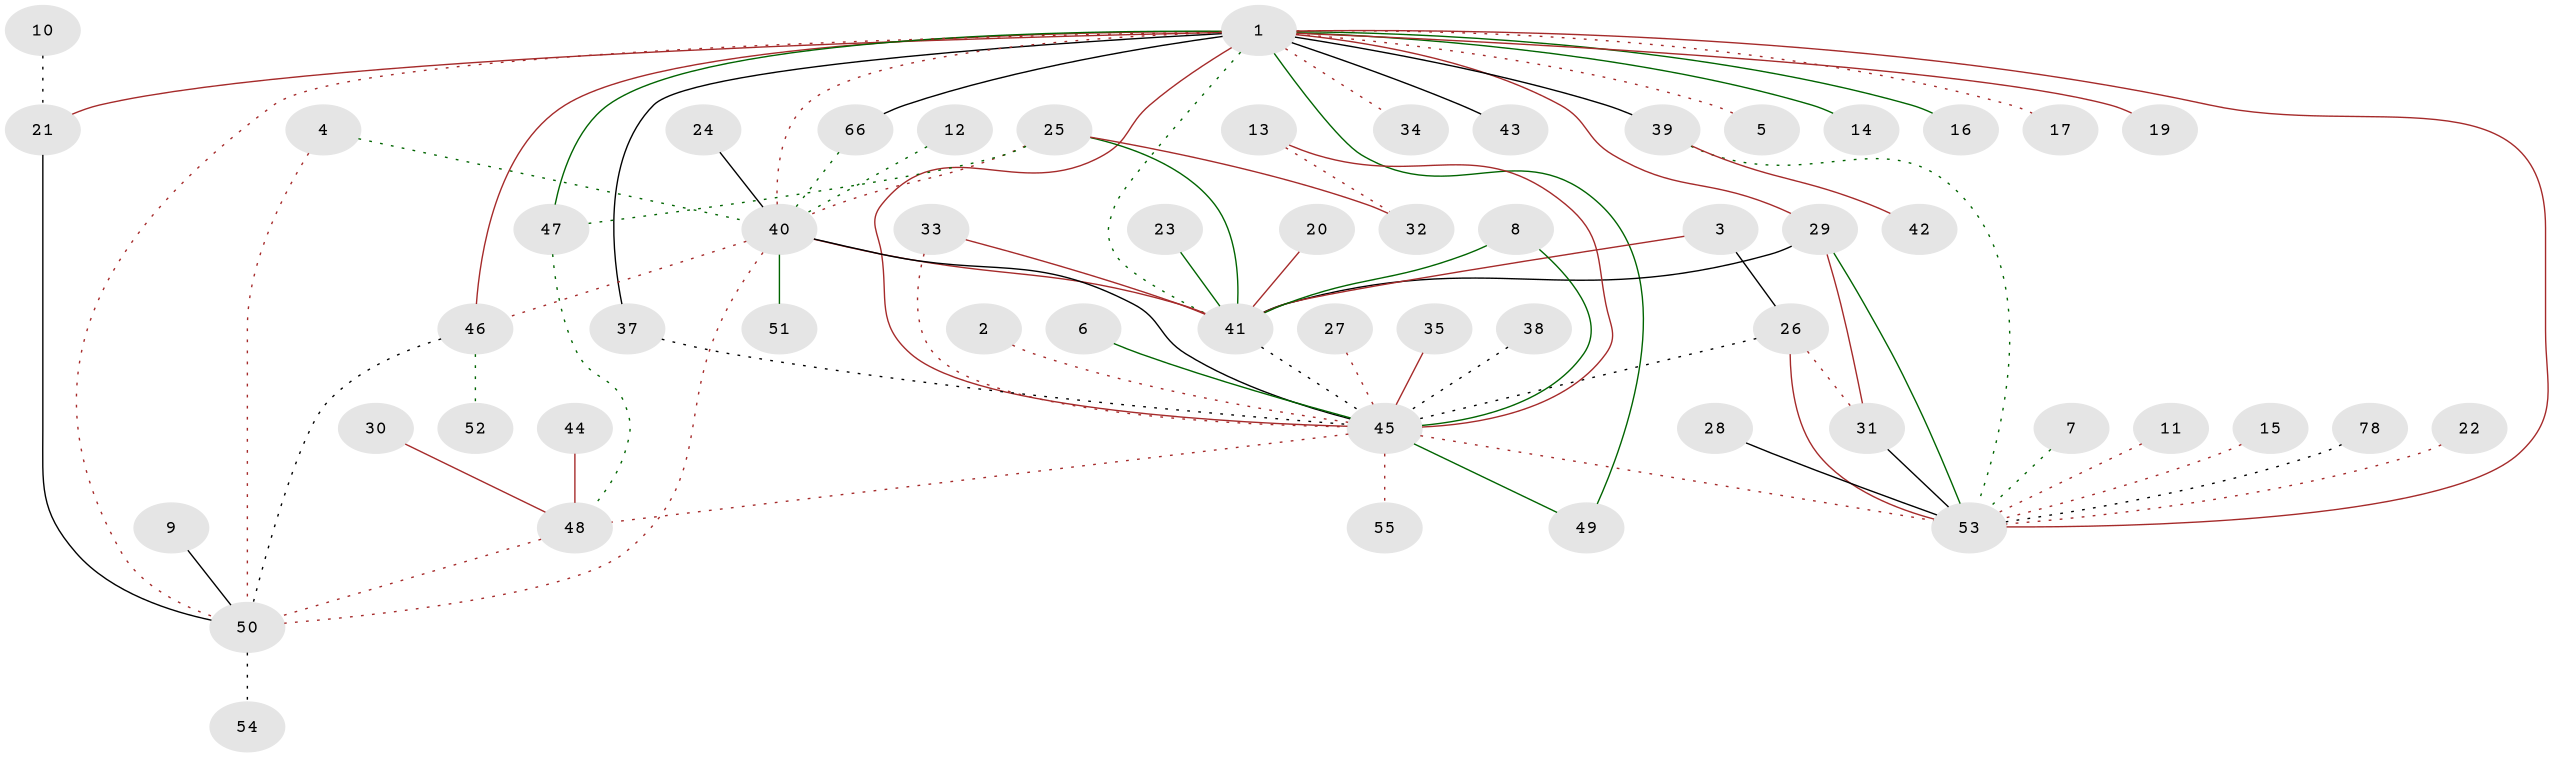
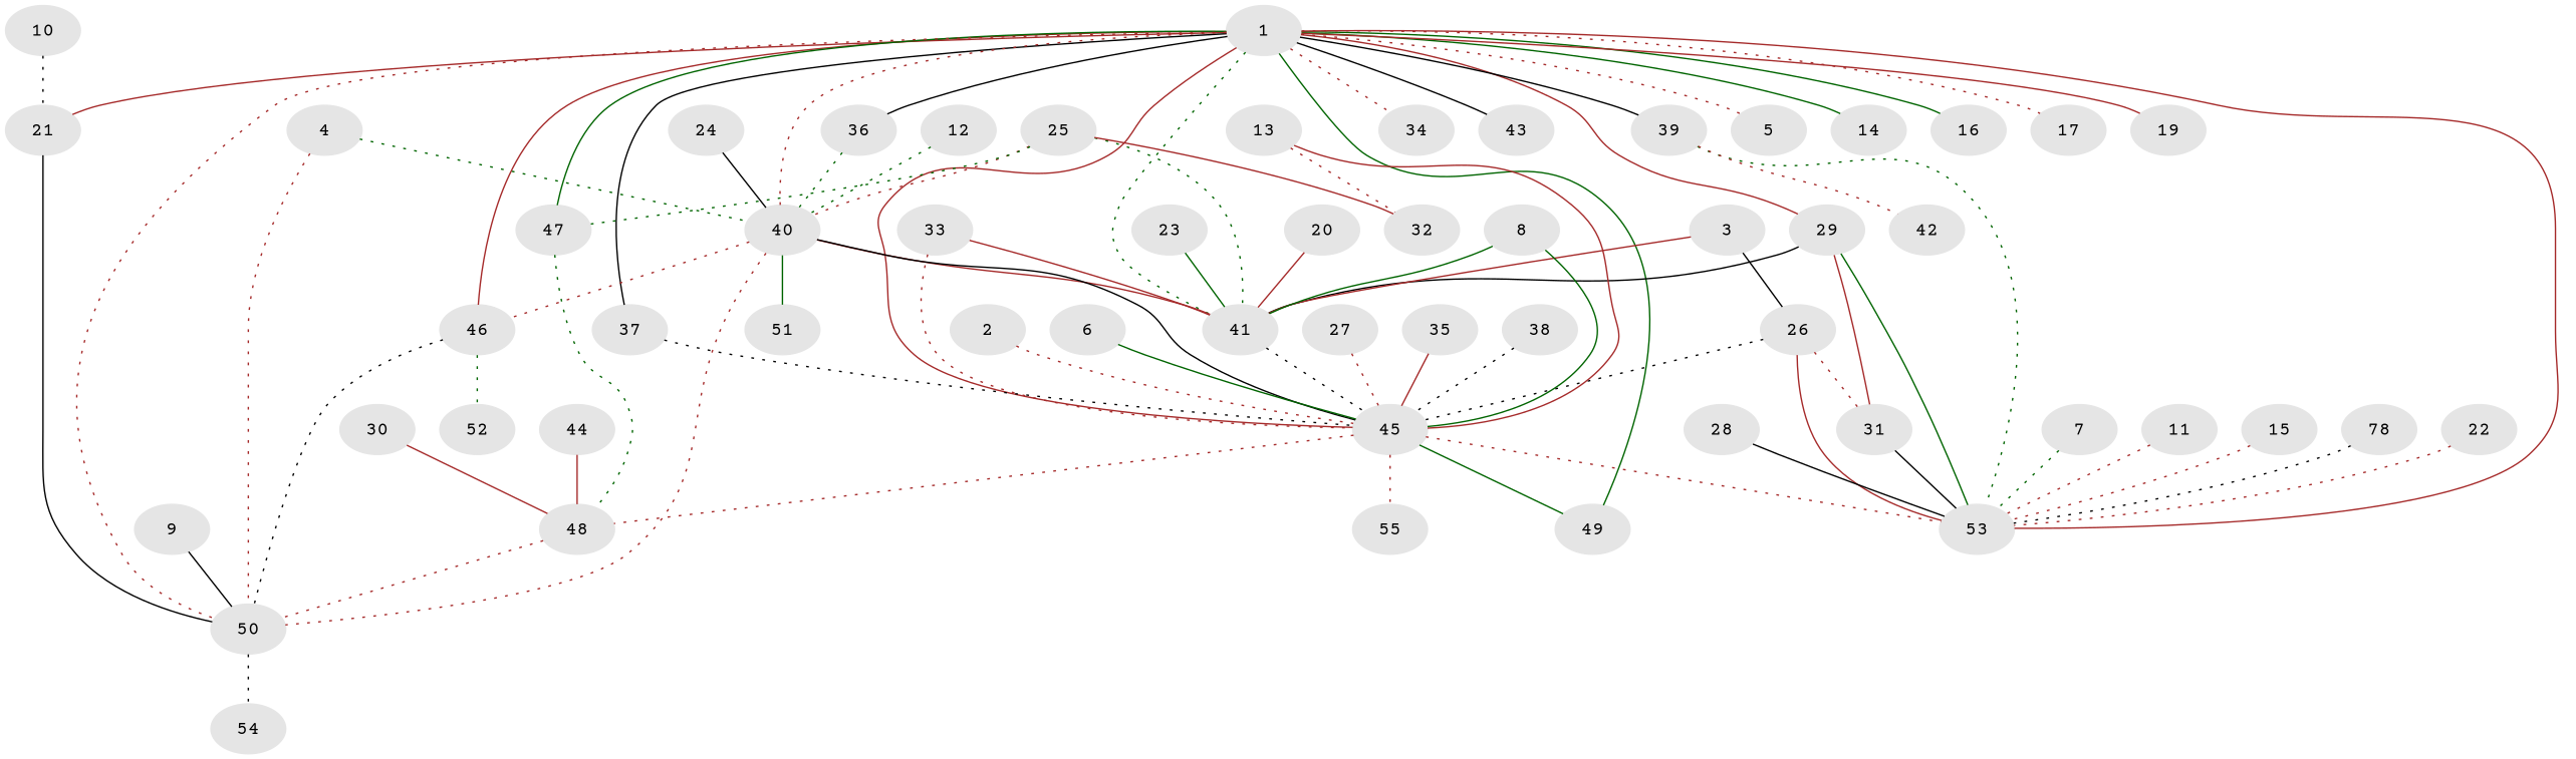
  graph {
    fontname="Courier Prime"
    node [color=gray90 fontname="Courier Prime" style=filled]
    edge [color=brown fontname="Courier Prime" style=solid weight=1.0]
    1
    5
    14
    16
    17
    19
    21
    29
    34
-   36 [label=66]
+   36
    37
    39
    40
    41
    43
    45
    46
    47
    49
    50
    53
    31
    42
    51
    48
    55
    52
    54
    2
    3
    26
    4
    6
    7
    8
    9
    10
    11
    12
    13
    32
    15
    n43 [label=78]
    20
    22
    23
    24
    25
    27
    28
    30
    33
    35
    38
    44
    1 -- 5 [style=dotted]
    1 -- 14 [color=darkgreen]
    1 -- 16 [color=darkgreen]
    1 -- 17 [style=dotted]
    1 -- 19
    1 -- 21 [weight=3.0]
    1 -- 29
    1 -- 34 [style=dotted]
    1 -- 36 [color=black weight=2.0]
    1 -- 37 [color=black]
    1 -- 39 [color=black weight=3.0]
    1 -- 40 [style=dotted weight=3.0]
    1 -- 41 [color=darkgreen style=dotted]
    1 -- 43 [color=black]
    1 -- 45
    1 -- 46
    1 -- 47 [color=darkgreen]
    1 -- 49 [color=darkgreen]
    1 -- 50 [style=dotted]
    1 -- 53 [weight=2.0]
    21 -- 50 [color=black]
    29 -- 41 [color=black]
    29 -- 53 [color=darkgreen]
    29 -- 31
    36 -- 40 [color=darkgreen style=dotted]
    37 -- 45 [color=black style=dotted]
    39 -- 53 [color=darkgreen style=dotted]
-   39 -- 42
+   39 -- 42 [style=dotted]
    40 -- 41
    40 -- 45 [color=black]
    40 -- 46 [style=dotted]
    40 -- 50 [style=dotted]
    40 -- 51 [color=darkgreen]
    41 -- 45 [color=black style=dotted]
    45 -- 49 [color=darkgreen]
    45 -- 53 [style=dotted weight=2.0]
    45 -- 48 [style=dotted]
    45 -- 55 [style=dotted]
    46 -- 50 [color=black style=dotted]
    46 -- 52 [color=darkgreen style=dotted]
    47 -- 48 [color=darkgreen style=dotted]
    50 -- 54 [color=black style=dotted]
    31 -- 53 [color=black]
    48 -- 50 [style=dotted]
    2 -- 45 [style=dotted]
    3 -- 41
    3 -- 26 [color=black]
    26 -- 45 [color=black style=dotted weight=2.0]
    26 -- 53 [weight=2.0]
    26 -- 31 [style=dotted]
    4 -- 40 [color=darkgreen style=dotted]
    4 -- 50 [style=dotted]
    6 -- 45 [color=darkgreen]
    7 -- 53 [color=darkgreen style=dotted]
    8 -- 41 [color=darkgreen]
    8 -- 45 [color=darkgreen weight=2.0]
    9 -- 50 [color=black]
    10 -- 21 [color=black style=dotted]
    11 -- 53 [style=dotted]
    12 -- 40 [color=darkgreen style=dotted]
    13 -- 45
    13 -- 32 [style=dotted]
    15 -- 53 [style=dotted]
    n43 -- 53 [color=black style=dotted]
    20 -- 41
    22 -- 53 [style=dotted]
    23 -- 41 [color=darkgreen]
    24 -- 40 [color=black]
    25 -- 40 [style=dotted]
-   25 -- 41 [color=darkgreen]
+   25 -- 41 [color=darkgreen style=dotted]
    25 -- 47 [color=darkgreen style=dotted]
    25 -- 32
    27 -- 45 [style=dotted]
    28 -- 53 [color=black weight=2.0]
    30 -- 48
    33 -- 41
    33 -- 45 [style=dotted weight=2.0]
    35 -- 45
    38 -- 45 [color=black style=dotted]
    44 -- 48
  }
